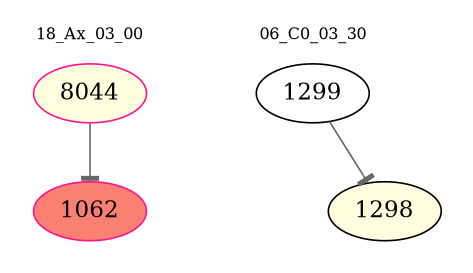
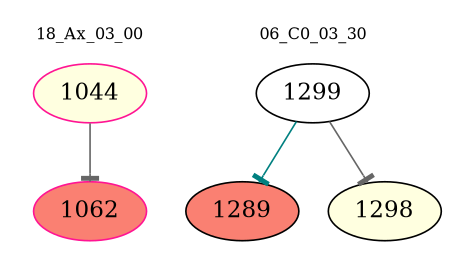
  digraph {
    node [color=black fillcolor=lightyellow style=filled]
    edge [arrowhead=tee color=gray40]
-   n1 [color=deeppink label=8044]
+   n1 [color=deeppink label=1044]
    n2 [color=deeppink fillcolor=salmon label=1062]
    n3 [fillcolor=white label=1299]
+   n4 [fillcolor=salmon label=1289]
    n5 [label=1298]
    subgraph cluster_1 {
      color=white
      fontsize=10
      label="18_Ax_03_00"
      n1
      n2
    }
    subgraph cluster_2 {
      color=white
      fontsize=10
      label="06_C0_03_30"
      n3
+     n4
      n5
    }
    n1 -> n2
+   n3 -> n4 [color=teal]
    n3 -> n5
  }
